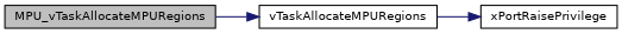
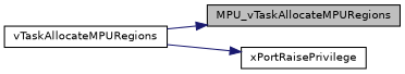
  digraph {
    rankdir=LR
    node [color=black fillcolor=white fontname=Helvetica fontsize=10 shape=record style=filled]
    edge [color=midnightblue fontname=Helvetica fontsize=10 labelfontname=Helvetica labelfontsize=10 style=solid]
    n1 [fillcolor=grey75 fontcolor=black height=0.2 label=MPU_vTaskAllocateMPURegions width=0.4]
    n2 [height=0.2 label=vTaskAllocateMPURegions width=0.4]
    n3 [height=0.2 label=xPortRaisePrivilege width=0.4]
-   n1 -> n2
+   n2 -> n1
    n2 -> n3
  }
